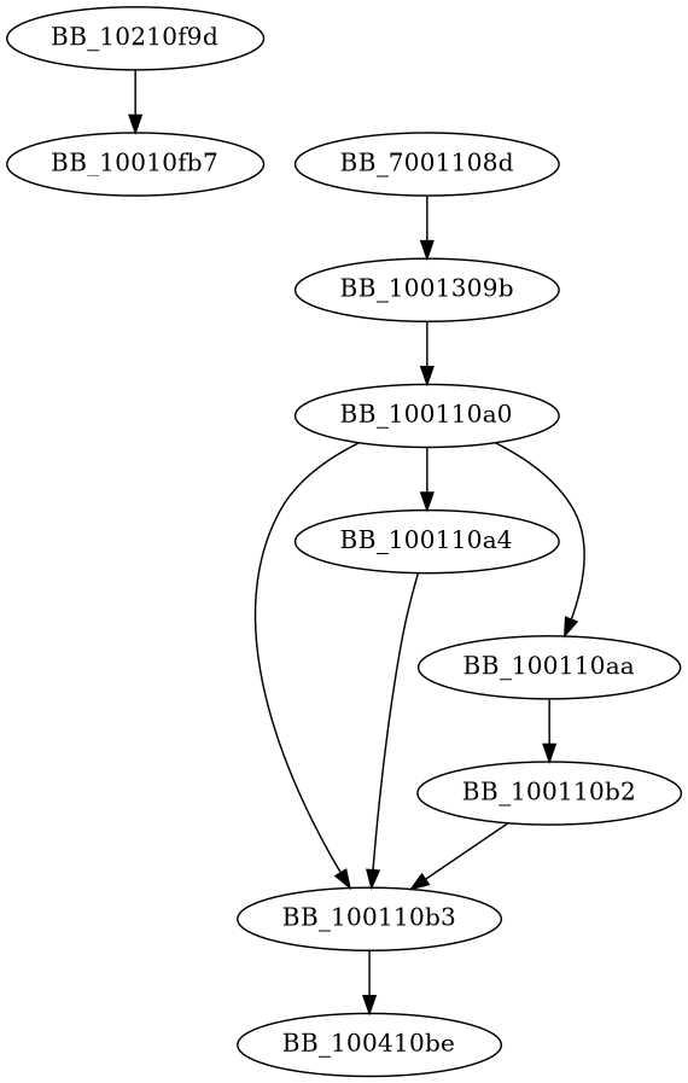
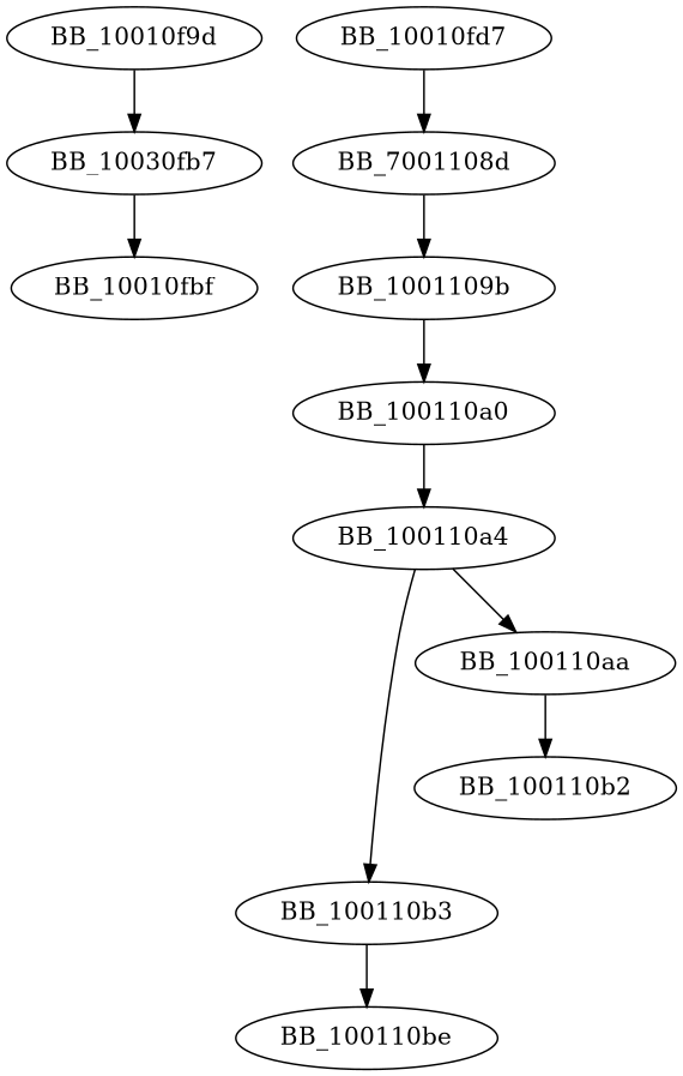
  digraph {
-   BB_10010f9d [label=BB_10210f9d]
-   BB_10010fb7
+   BB_10010f9d
+   BB_10010fb7 [label=BB_10030fb7]
+   BB_10010fbf
    n4 [label=BB_7001108d]
-   BB_1001109b [label=BB_1001309b]
+   BB_10010fd7
+   BB_1001109b
    BB_100110a0
    BB_100110b3
    BB_100110a4
-   BB_100110be [label=BB_100410be]
+   BB_100110be
    BB_100110aa
    BB_100110b2
    BB_10010f9d -> BB_10010fb7
+   BB_10010fb7 -> BB_10010fbf
    n4 -> BB_1001109b
+   BB_10010fd7 -> n4
    BB_1001109b -> BB_100110a0
-   BB_100110a0 -> BB_100110b3
    BB_100110a0 -> BB_100110a4
    BB_100110b3 -> BB_100110be
    BB_100110a4 -> BB_100110b3
-   BB_100110a0 -> BB_100110aa
+   BB_100110a4 -> BB_100110aa
    BB_100110aa -> BB_100110b2
-   BB_100110b2 -> BB_100110b3
  }
